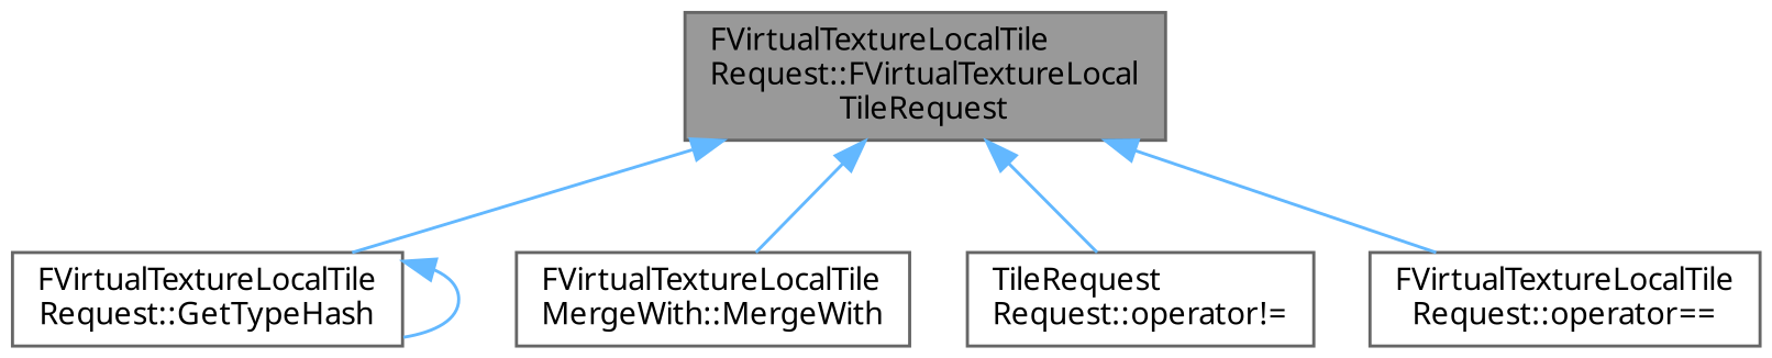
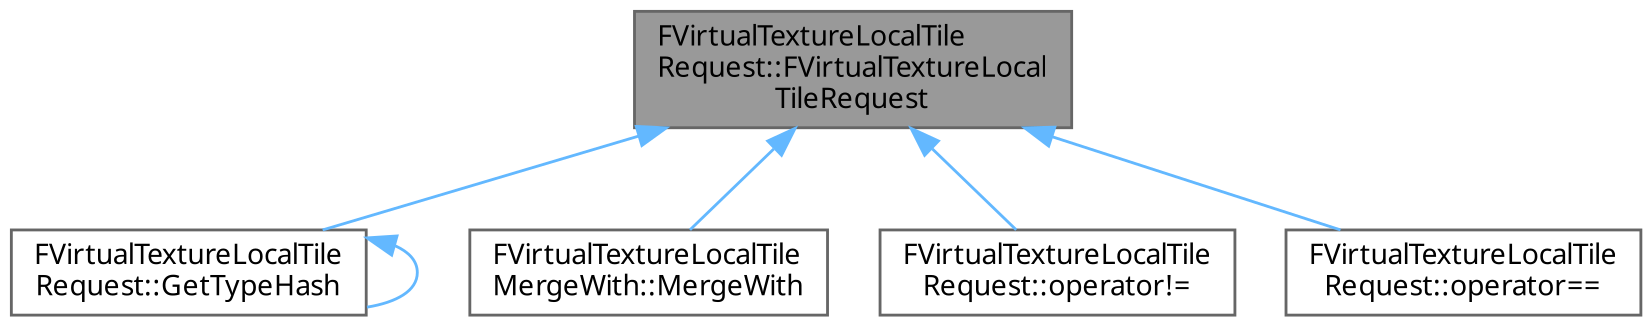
  digraph {
    fontname="Noto Sans"
    rankdir=TB
    node [color=grey40 fillcolor=white fontname="Noto Sans" fontsize=10 shape=box style=filled]
    edge [color=steelblue1 dir=back fontname="Noto Sans" fontsize=10 labelfontname=Helvetica labelfontsize=10 style=solid]
    n1 [color=gray40 fillcolor=grey60 fontcolor=black height=0.2 label="FVirtualTextureLocalTile\lRequest::FVirtualTextureLocal\lTileRequest" width=0.4]
    n2 [height=0.2 label="FVirtualTextureLocalTile\lRequest::GetTypeHash" width=0.4]
    n3 [height=0.2 label="FVirtualTextureLocalTile\lMergeWith::MergeWith" width=0.4]
-   n4 [height=0.2 label="TileRequest\lRequest::operator!=" width=0.4]
+   n4 [height=0.2 label="FVirtualTextureLocalTile\lRequest::operator!=" width=0.4]
    n5 [height=0.2 label="FVirtualTextureLocalTile\lRequest::operator==" width=0.4]
    n1 -> n2
    n1 -> n3
    n1 -> n4
    n1 -> n5
    n2 -> n2
  }
